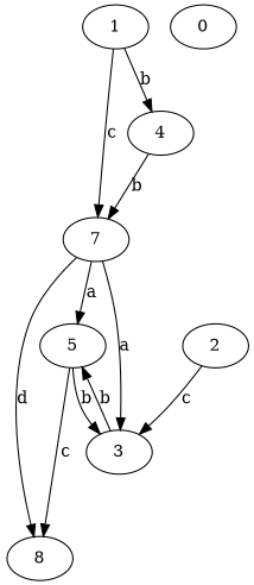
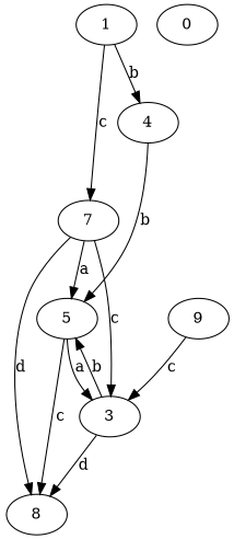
  strict digraph {
    1
    4
    7
    5
    3
    8
-   2
+   2 [label=9]
    0
    1 -> 4 [label=b]
    1 -> 7 [label=c]
-   4 -> 7 [label=b]
+   4 -> 5 [label=b]
    7 -> 5 [label=a]
-   7 -> 3 [label=a]
+   7 -> 3 [label=c]
    7 -> 8 [label=d]
-   5 -> 3 [label=b]
+   5 -> 3 [label=a]
    5 -> 8 [label=c]
    3 -> 5 [label=b]
+   3 -> 8 [label=d]
    2 -> 3 [label=c]
  }
